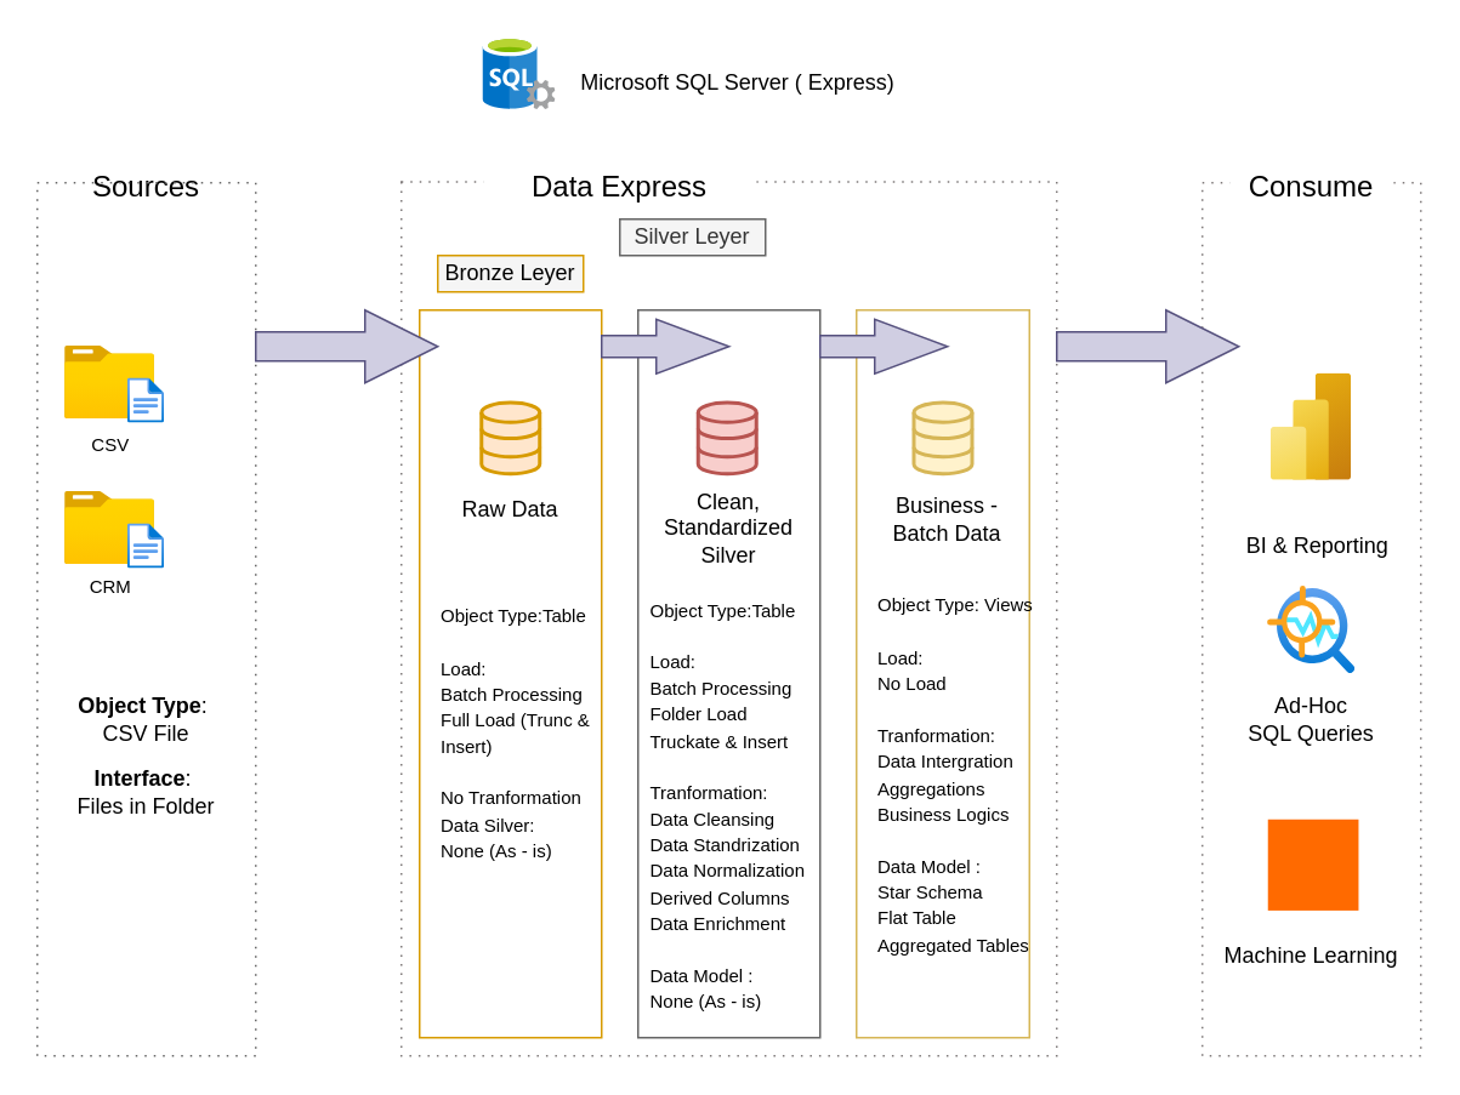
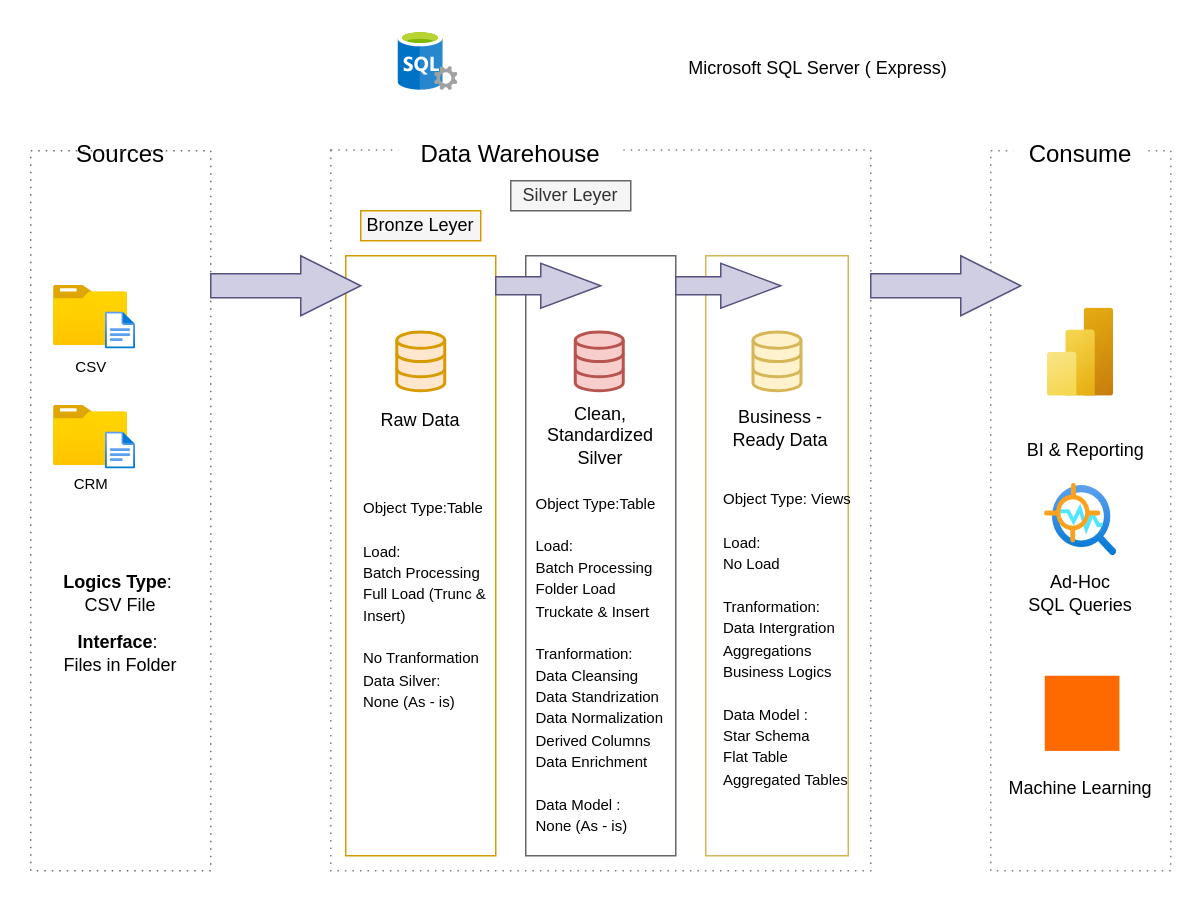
  <mxCell id="0" />
  <mxCell id="1" parent="0" />
  <mxCell id="2" value="&lt;font style=&quot;font-size: 16px;&quot;&gt;Sources&lt;/font&gt;" style="rounded=0;whiteSpace=wrap;html=1;fontSize=24;strokeColor=none;fillColor=default;" parent="1" vertex="1"><mxGeometry x="20" y="90" width="120" height="20" as="geometry" /></mxCell>
  <mxCell id="3" value="" style="rounded=0;whiteSpace=wrap;html=1;fillColor=none;dashed=1;dashPattern=1 4;strokeColor=light-dark(#7f7a7a, #ededed);" parent="1" vertex="1"><mxGeometry x="220" y="99.55" width="360" height="480.45" as="geometry" /></mxCell>
- <mxCell id="4" value="&lt;font style=&quot;font-size: 16px;&quot;&gt;Data Express&lt;/font&gt;" style="rounded=0;whiteSpace=wrap;html=1;fontSize=24;strokeColor=none;fillColor=default;" parent="1" vertex="1"><mxGeometry x="265" y="90" width="150" height="20" as="geometry" /></mxCell>
+ <mxCell id="4" value="&lt;font style=&quot;font-size: 16px;&quot;&gt;Data Warehouse&lt;/font&gt;" style="rounded=0;whiteSpace=wrap;html=1;fontSize=24;strokeColor=none;fillColor=default;" parent="1" vertex="1"><mxGeometry x="265" y="90" width="150" height="20" as="geometry" /></mxCell>
  <mxCell id="5" value="" style="rounded=0;whiteSpace=wrap;html=1;fillColor=none;dashed=1;dashPattern=1 4;strokeColor=light-dark(#7f7a7a, #ededed);" parent="1" vertex="1"><mxGeometry x="660" y="100" width="120" height="480" as="geometry" /></mxCell>
  <mxCell id="6" value="&lt;font style=&quot;font-size: 16px;&quot;&gt;Consume&lt;/font&gt;" style="rounded=0;whiteSpace=wrap;html=1;fontSize=24;strokeColor=none;fillColor=default;" parent="1" vertex="1"><mxGeometry x="675" y="90" width="90" height="20" as="geometry" /></mxCell>
  <mxCell id="7" value="Bronze Leyer" style="rounded=0;whiteSpace=wrap;html=1;fillColor=#f5f5f5;strokeColor=#d79b00;" parent="1" vertex="1"><mxGeometry x="240" y="140" width="80" height="20" as="geometry" /></mxCell>
  <mxCell id="8" value="" style="rounded=0;whiteSpace=wrap;html=1;fillColor=none;strokeColor=#d79b00;" parent="1" vertex="1"><mxGeometry x="230" y="170" width="100" height="400" as="geometry" /></mxCell>
  <mxCell id="9" value="Silver Leyer" style="rounded=0;whiteSpace=wrap;html=1;fillColor=#f5f5f5;strokeColor=#666666;fontColor=#333333;" parent="1" vertex="1"><mxGeometry x="340" y="120" width="80" height="20" as="geometry" /></mxCell>
  <mxCell id="10" value="" style="rounded=0;whiteSpace=wrap;html=1;fillColor=none;strokeColor=#666666;fontColor=#333333;" parent="1" vertex="1"><mxGeometry x="350" y="170" width="100" height="400" as="geometry" /></mxCell>
  <mxCell id="11" value="" style="rounded=0;whiteSpace=wrap;html=1;fillColor=none;strokeColor=#d6b656;" parent="1" vertex="1"><mxGeometry x="470" y="170" width="95" height="400" as="geometry" /></mxCell>
  <mxCell id="12" value="&lt;font style=&quot;font-size: 10px;&quot;&gt;CSV&lt;/font&gt;" style="image;aspect=fixed;html=1;points=[];align=center;fontSize=12;image=img/lib/azure2/general/Folder_Blank.svg;" vertex="1" parent="1"><mxGeometry x="35.36" y="190" width="49.29" height="40" as="geometry" /></mxCell>
  <mxCell id="13" value="" style="rounded=0;whiteSpace=wrap;html=1;fillColor=none;dashed=1;dashPattern=1 4;strokeColor=light-dark(#7f7a7a, #ededed);shape=image;labelBackgroundColor=default;verticalAlign=top;verticalLabelPosition=bottom;aspect=fixed;points=[];image=img/lib/azure2/general/File.svg;" parent="1" vertex="1"><mxGeometry x="70" y="180" width="20" height="80" as="geometry" /></mxCell>
  <mxCell id="14" value="CRM" style="image;aspect=fixed;html=1;points=[];align=center;fontSize=10;image=img/lib/azure2/general/Folder_Blank.svg;" vertex="1" parent="1"><mxGeometry x="35.36" y="270" width="49.29" height="40" as="geometry" /></mxCell>
  <mxCell id="15" value="" style="rounded=0;whiteSpace=wrap;html=1;fillColor=none;dashed=1;dashPattern=1 4;strokeColor=light-dark(#7f7a7a, #ededed);shape=image;labelBackgroundColor=default;verticalAlign=top;verticalLabelPosition=bottom;aspect=fixed;points=[];image=img/lib/azure2/general/File.svg;" vertex="1" parent="1"><mxGeometry x="70" y="260" width="20" height="80" as="geometry" /></mxCell>
  <mxCell id="16" value="" style="rounded=0;whiteSpace=wrap;html=1;fillColor=none;dashed=1;dashPattern=1 4;strokeColor=#666666;fontColor=#333333;" vertex="1" parent="1"><mxGeometry x="20" y="100" width="120" height="480" as="geometry" /></mxCell>
- <mxCell id="17" value="&lt;b&gt;Object Type&lt;/b&gt;:&amp;nbsp;&lt;div&gt;CSV File&lt;/div&gt;" style="text;html=1;align=center;verticalAlign=middle;whiteSpace=wrap;rounded=0;" vertex="1" parent="1"><mxGeometry x="20" y="380" width="120" height="30" as="geometry" /></mxCell>
+ <mxCell id="17" value="&lt;b&gt;Logics Type&lt;/b&gt;:&amp;nbsp;&lt;div&gt;CSV File&lt;/div&gt;" style="text;html=1;align=center;verticalAlign=middle;whiteSpace=wrap;rounded=0;" vertex="1" parent="1"><mxGeometry x="20" y="380" width="120" height="30" as="geometry" /></mxCell>
  <mxCell id="18" value="&lt;b&gt;Interface&lt;/b&gt;:&amp;nbsp;&lt;div&gt;Files in Folder&lt;/div&gt;" style="text;html=1;align=center;verticalAlign=middle;whiteSpace=wrap;rounded=0;" vertex="1" parent="1"><mxGeometry x="20" y="420" width="120" height="30" as="geometry" /></mxCell>
  <mxCell id="19" value="" style="html=1;verticalLabelPosition=bottom;align=center;labelBackgroundColor=#ffffff;verticalAlign=top;strokeWidth=2;strokeColor=#d79b00;shadow=0;dashed=0;shape=mxgraph.ios7.icons.data;fillColor=#ffe6cc;" vertex="1" parent="1"><mxGeometry x="264" y="220.9" width="32" height="39.1" as="geometry" /></mxCell>
  <mxCell id="20" value="" style="html=1;verticalLabelPosition=bottom;align=center;labelBackgroundColor=#ffffff;verticalAlign=top;strokeWidth=2;strokeColor=#d6b656;shadow=0;dashed=0;shape=mxgraph.ios7.icons.data;fillColor=#fff2cc;" vertex="1" parent="1"><mxGeometry x="501.5" y="220.9" width="32" height="39.1" as="geometry" /></mxCell>
  <mxCell id="21" value="" style="html=1;verticalLabelPosition=bottom;align=center;labelBackgroundColor=#ffffff;verticalAlign=top;strokeWidth=2;strokeColor=#b85450;shadow=0;dashed=0;shape=mxgraph.ios7.icons.data;fillColor=#f8cecc;" vertex="1" parent="1"><mxGeometry x="383" y="220.9" width="32" height="39.1" as="geometry" /></mxCell>
  <mxCell id="22" value="" style="html=1;shadow=0;dashed=0;align=center;verticalAlign=middle;shape=mxgraph.arrows2.arrow;dy=0.6;dx=40;notch=0;fillColor=#d0cee2;strokeColor=#56517e;" vertex="1" parent="1"><mxGeometry x="140" y="170" width="100" height="40" as="geometry" /></mxCell>
  <mxCell id="23" value="" style="html=1;shadow=0;dashed=0;align=center;verticalAlign=middle;shape=mxgraph.arrows2.arrow;dy=0.6;dx=40;notch=0;fillColor=#d0cee2;strokeColor=#56517e;" vertex="1" parent="1"><mxGeometry x="330" y="175" width="70" height="30" as="geometry" /></mxCell>
  <mxCell id="24" value="" style="html=1;shadow=0;dashed=0;align=center;verticalAlign=middle;shape=mxgraph.arrows2.arrow;dy=0.6;dx=40;notch=0;fillColor=#d0cee2;strokeColor=#56517e;" vertex="1" parent="1"><mxGeometry x="450" y="175" width="70" height="30" as="geometry" /></mxCell>
  <mxCell id="25" value="" style="html=1;shadow=0;dashed=0;align=center;verticalAlign=middle;shape=mxgraph.arrows2.arrow;dy=0.6;dx=40;notch=0;fillColor=#d0cee2;strokeColor=#56517e;" vertex="1" parent="1"><mxGeometry x="580" y="170" width="100" height="40" as="geometry" /></mxCell>
  <mxCell id="26" value="Raw Data" style="text;html=1;align=center;verticalAlign=middle;whiteSpace=wrap;rounded=0;" vertex="1" parent="1"><mxGeometry x="250" y="264.55" width="60" height="30" as="geometry" /></mxCell>
  <mxCell id="27" value="Clean, Standardized Silver" style="text;html=1;align=center;verticalAlign=middle;whiteSpace=wrap;rounded=0;" vertex="1" parent="1"><mxGeometry x="350" y="270" width="100" height="40" as="geometry" /></mxCell>
- <mxCell id="28" value="Business - Batch Data" style="text;html=1;align=center;verticalAlign=middle;whiteSpace=wrap;rounded=0;" vertex="1" parent="1"><mxGeometry x="475" y="270" width="90" height="30" as="geometry" /></mxCell>
+ <mxCell id="28" value="Business - Ready Data" style="text;html=1;align=center;verticalAlign=middle;whiteSpace=wrap;rounded=0;" vertex="1" parent="1"><mxGeometry x="475" y="270" width="90" height="30" as="geometry" /></mxCell>
  <mxCell id="29" value="&lt;div style=&quot;&quot;&gt;&lt;span style=&quot;background-color: transparent; color: light-dark(rgb(0, 0, 0), rgb(255, 255, 255));&quot;&gt;&lt;font style=&quot;font-size: 10px;&quot;&gt;&lt;br&gt;&lt;/font&gt;&lt;/span&gt;&lt;/div&gt;&lt;div style=&quot;&quot;&gt;&lt;span style=&quot;background-color: transparent; color: light-dark(rgb(0, 0, 0), rgb(255, 255, 255));&quot;&gt;&lt;font style=&quot;font-size: 10px;&quot;&gt;Object Type:Table&lt;/font&gt;&lt;/span&gt;&lt;/div&gt;&lt;div style=&quot;&quot;&gt;&lt;span style=&quot;background-color: transparent; color: light-dark(rgb(0, 0, 0), rgb(255, 255, 255));&quot;&gt;&lt;font style=&quot;font-size: 10px;&quot;&gt;&lt;br&gt;&lt;/font&gt;&lt;/span&gt;&lt;/div&gt;&lt;div style=&quot;&quot;&gt;&lt;span style=&quot;background-color: transparent; color: light-dark(rgb(0, 0, 0), rgb(255, 255, 255));&quot;&gt;&lt;font style=&quot;font-size: 10px;&quot;&gt;Load:&lt;/font&gt;&lt;/span&gt;&lt;/div&gt;&lt;div style=&quot;&quot;&gt;&lt;span style=&quot;font-size: 10px; background-color: transparent; color: light-dark(rgb(0, 0, 0), rgb(255, 255, 255));&quot;&gt;Batch Processing&lt;/span&gt;&lt;/div&gt;&lt;div style=&quot;&quot;&gt;&lt;span style=&quot;font-size: 10px; background-color: transparent; color: light-dark(rgb(0, 0, 0), rgb(255, 255, 255));&quot;&gt;Full Load (Trunc &amp;amp; Insert)&lt;/span&gt;&lt;/div&gt;&lt;div style=&quot;&quot;&gt;&lt;div&gt;&lt;font style=&quot;font-size: 10px;&quot;&gt;&lt;br&gt;&lt;/font&gt;&lt;/div&gt;&lt;div&gt;&lt;font style=&quot;font-size: 10px;&quot;&gt;No Tranformation&lt;/font&gt;&lt;/div&gt;&lt;div&gt;&lt;font style=&quot;font-size: 10px;&quot;&gt;Data Silver:&amp;nbsp;&lt;/font&gt;&lt;/div&gt;&lt;div&gt;&lt;font style=&quot;font-size: 10px;&quot;&gt;None (As - is)&lt;/font&gt;&lt;/div&gt;&lt;/div&gt;" style="text;html=1;align=left;verticalAlign=middle;whiteSpace=wrap;rounded=0;" vertex="1" parent="1"><mxGeometry x="240" y="370" width="100" height="50" as="geometry" /></mxCell>
  <mxCell id="30" value="&lt;div style=&quot;&quot;&gt;&lt;span style=&quot;background-color: transparent; color: light-dark(rgb(0, 0, 0), rgb(255, 255, 255));&quot;&gt;&lt;font style=&quot;font-size: 10px;&quot;&gt;&lt;br&gt;&lt;/font&gt;&lt;/span&gt;&lt;/div&gt;&lt;div style=&quot;&quot;&gt;&lt;span style=&quot;background-color: transparent; color: light-dark(rgb(0, 0, 0), rgb(255, 255, 255));&quot;&gt;&lt;font style=&quot;font-size: 10px;&quot;&gt;Object Type:Table&lt;/font&gt;&lt;/span&gt;&lt;/div&gt;&lt;div style=&quot;&quot;&gt;&lt;span style=&quot;background-color: transparent; color: light-dark(rgb(0, 0, 0), rgb(255, 255, 255));&quot;&gt;&lt;font style=&quot;font-size: 10px;&quot;&gt;&lt;br&gt;&lt;/font&gt;&lt;/span&gt;&lt;/div&gt;&lt;div style=&quot;&quot;&gt;&lt;span style=&quot;background-color: transparent; color: light-dark(rgb(0, 0, 0), rgb(255, 255, 255));&quot;&gt;&lt;font style=&quot;font-size: 10px;&quot;&gt;Load:&lt;/font&gt;&lt;/span&gt;&lt;/div&gt;&lt;div style=&quot;&quot;&gt;&lt;span style=&quot;font-size: 10px; background-color: transparent; color: light-dark(rgb(0, 0, 0), rgb(255, 255, 255));&quot;&gt;Batch Processing&lt;/span&gt;&lt;/div&gt;&lt;div style=&quot;&quot;&gt;&lt;span style=&quot;font-size: 10px; background-color: transparent; color: light-dark(rgb(0, 0, 0), rgb(255, 255, 255));&quot;&gt;Folder Load&amp;nbsp;&lt;/span&gt;&lt;/div&gt;&lt;div style=&quot;&quot;&gt;&lt;span style=&quot;font-size: 10px; background-color: transparent; color: light-dark(rgb(0, 0, 0), rgb(255, 255, 255));&quot;&gt;Truckate &amp;amp; Insert&lt;/span&gt;&lt;/div&gt;&lt;div style=&quot;&quot;&gt;&lt;div&gt;&lt;span style=&quot;font-size: 10px; background-color: transparent; color: light-dark(rgb(0, 0, 0), rgb(255, 255, 255));&quot;&gt;&lt;br&gt;&lt;/span&gt;&lt;/div&gt;&lt;div&gt;&lt;span style=&quot;font-size: 10px; background-color: transparent; color: light-dark(rgb(0, 0, 0), rgb(255, 255, 255));&quot;&gt;Tranformation:&lt;/span&gt;&lt;/div&gt;&lt;div&gt;&lt;font style=&quot;font-size: 10px;&quot;&gt;Data Cleansing&lt;/font&gt;&lt;/div&gt;&lt;div&gt;&lt;font style=&quot;font-size: 10px;&quot;&gt;Data Standrization&lt;/font&gt;&lt;/div&gt;&lt;div&gt;&lt;font style=&quot;font-size: 10px;&quot;&gt;Data Normalization&lt;/font&gt;&lt;/div&gt;&lt;div&gt;&lt;font style=&quot;font-size: 10px;&quot;&gt;Derived Columns&lt;/font&gt;&lt;/div&gt;&lt;div&gt;&lt;font style=&quot;font-size: 10px;&quot;&gt;Data Enrichment&lt;/font&gt;&lt;/div&gt;&lt;div&gt;&lt;font style=&quot;font-size: 10px;&quot;&gt;&lt;br&gt;&lt;/font&gt;&lt;/div&gt;&lt;div&gt;&lt;font style=&quot;font-size: 10px;&quot;&gt;Data Model :&amp;nbsp;&lt;/font&gt;&lt;/div&gt;&lt;div&gt;&lt;font style=&quot;font-size: 10px;&quot;&gt;None (As - is)&amp;nbsp;&lt;/font&gt;&lt;/div&gt;&lt;/div&gt;" style="text;html=1;align=left;verticalAlign=middle;whiteSpace=wrap;rounded=0;" vertex="1" parent="1"><mxGeometry x="355" y="410" width="100" height="50" as="geometry" /></mxCell>
  <mxCell id="31" value="&lt;div style=&quot;&quot;&gt;&lt;span style=&quot;background-color: transparent; color: light-dark(rgb(0, 0, 0), rgb(255, 255, 255));&quot;&gt;&lt;font style=&quot;font-size: 10px;&quot;&gt;&lt;br&gt;&lt;/font&gt;&lt;/span&gt;&lt;/div&gt;&lt;div style=&quot;&quot;&gt;&lt;span style=&quot;background-color: transparent; color: light-dark(rgb(0, 0, 0), rgb(255, 255, 255));&quot;&gt;&lt;font style=&quot;font-size: 10px;&quot;&gt;Object Type: Views&lt;/font&gt;&lt;/span&gt;&lt;/div&gt;&lt;div style=&quot;&quot;&gt;&lt;span style=&quot;background-color: transparent; color: light-dark(rgb(0, 0, 0), rgb(255, 255, 255));&quot;&gt;&lt;font style=&quot;font-size: 10px;&quot;&gt;&lt;br&gt;&lt;/font&gt;&lt;/span&gt;&lt;/div&gt;&lt;div style=&quot;&quot;&gt;&lt;span style=&quot;background-color: transparent; color: light-dark(rgb(0, 0, 0), rgb(255, 255, 255));&quot;&gt;&lt;font style=&quot;font-size: 10px;&quot;&gt;Load:&lt;/font&gt;&lt;/span&gt;&lt;/div&gt;&lt;div style=&quot;&quot;&gt;&lt;span style=&quot;font-size: 10px;&quot;&gt;No Load&lt;/span&gt;&lt;/div&gt;&lt;div style=&quot;&quot;&gt;&lt;div&gt;&lt;span style=&quot;font-size: 10px; background-color: transparent; color: light-dark(rgb(0, 0, 0), rgb(255, 255, 255));&quot;&gt;&lt;br&gt;&lt;/span&gt;&lt;/div&gt;&lt;div&gt;&lt;span style=&quot;font-size: 10px; background-color: transparent; color: light-dark(rgb(0, 0, 0), rgb(255, 255, 255));&quot;&gt;Tranformation:&lt;/span&gt;&lt;/div&gt;&lt;div&gt;&lt;font style=&quot;font-size: 10px;&quot;&gt;Data Intergration&lt;/font&gt;&lt;/div&gt;&lt;div&gt;&lt;span style=&quot;font-size: 10px;&quot;&gt;Aggregations&lt;/span&gt;&lt;/div&gt;&lt;div&gt;&lt;span style=&quot;font-size: 10px;&quot;&gt;Business Logics&lt;/span&gt;&lt;/div&gt;&lt;div&gt;&lt;br&gt;&lt;/div&gt;&lt;div&gt;&lt;font style=&quot;font-size: 10px;&quot;&gt;Data Model :&lt;/font&gt;&lt;/div&gt;&lt;div&gt;&lt;font style=&quot;font-size: 10px;&quot;&gt;Star Schema&lt;/font&gt;&lt;/div&gt;&lt;div&gt;&lt;font style=&quot;font-size: 10px;&quot;&gt;Flat Table&lt;/font&gt;&lt;/div&gt;&lt;div&gt;&lt;font style=&quot;font-size: 10px;&quot;&gt;Aggregated Tables&amp;nbsp;&lt;/font&gt;&lt;/div&gt;&lt;div&gt;&lt;font style=&quot;font-size: 10px;&quot;&gt;&amp;nbsp;&lt;/font&gt;&lt;/div&gt;&lt;/div&gt;" style="text;html=1;align=left;verticalAlign=middle;whiteSpace=wrap;rounded=0;" vertex="1" parent="1"><mxGeometry x="480" y="400" width="100" height="50" as="geometry" /></mxCell>
  <mxCell id="32" value="" style="image;aspect=fixed;html=1;points=[];align=center;fontSize=12;image=img/lib/azure2/analytics/Power_BI_Embedded.svg;" vertex="1" parent="1"><mxGeometry x="697.91" y="205" width="44.18" height="58.9" as="geometry" /></mxCell>
  <mxCell id="33" value="" style="points=[];aspect=fixed;html=1;align=center;shadow=0;dashed=0;fillColor=#FF6A00;strokeColor=none;shape=mxgraph.alibaba_cloud.machine_learning;" vertex="1" parent="1"><mxGeometry x="696" y="450" width="49.8" height="50.1" as="geometry" /></mxCell>
  <mxCell id="34" value="" style="image;aspect=fixed;html=1;points=[];align=center;fontSize=12;image=img/lib/azure2/ai_machine_learning/Anomaly_Detector.svg;" vertex="1" parent="1"><mxGeometry x="696" y="322" width="48" height="48" as="geometry" /></mxCell>
  <mxCell id="35" value="BI &amp;amp; Reporting" style="text;html=1;align=center;verticalAlign=middle;whiteSpace=wrap;rounded=0;" vertex="1" parent="1"><mxGeometry x="680" y="285" width="87.19" height="30" as="geometry" /></mxCell>
  <mxCell id="36" value="Ad-Hoc&lt;div&gt;SQL Queries&lt;/div&gt;" style="text;html=1;align=center;verticalAlign=middle;whiteSpace=wrap;rounded=0;" vertex="1" parent="1"><mxGeometry x="680" y="380" width="80" height="30" as="geometry" /></mxCell>
  <mxCell id="37" value="Machine Learning" style="text;html=1;align=center;verticalAlign=middle;whiteSpace=wrap;rounded=0;" vertex="1" parent="1"><mxGeometry x="665" y="510" width="110" height="30" as="geometry" /></mxCell>
  <mxCell id="38" value="" style="image;sketch=0;aspect=fixed;html=1;points=[];align=center;fontSize=12;image=img/lib/mscae/SQL_Servers.svg;" vertex="1" parent="1"><mxGeometry x="265" y="20" width="40" height="40" as="geometry" /></mxCell>
- <mxCell id="39" value="Microsoft SQL Server ( Express)" style="text;html=1;align=center;verticalAlign=middle;whiteSpace=wrap;rounded=0;" vertex="1" parent="1"><mxGeometry x="305" y="30" width="200" height="30" as="geometry" /></mxCell>
+ <mxCell id="39" value="Microsoft SQL Server ( Express)" style="text;html=1;align=center;verticalAlign=middle;whiteSpace=wrap;rounded=0;" vertex="1" parent="1"><mxGeometry x="445" y="30" width="200" height="30" as="geometry" /></mxCell>
